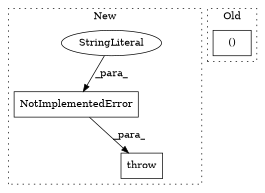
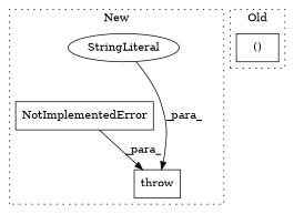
  digraph {
    node [shape=box]
    n1 [a=32 l="20,1" label=NotImplementedError s="1939,2177"]
    n2 [a=53 l=6 label=throw s=1933]
    n3 [a=45 l=218 label=StringLiteral s=1959 shape=ellipse]
    n4 [a=106 l=19 label="()" s=2077]
    subgraph cluster_1 {
      label=New
      style=dotted
      n1
      n2
      n3
    }
    subgraph cluster_2 {
      label=Old
      style=dotted
      n4
    }
    n1 -> n2 [label=_para_]
-   n3 -> n1 [label=_para_]
+   n3 -> n2 [label=_para_]
  }
